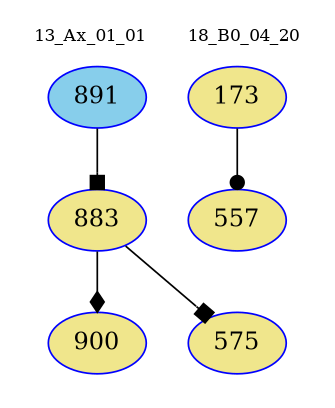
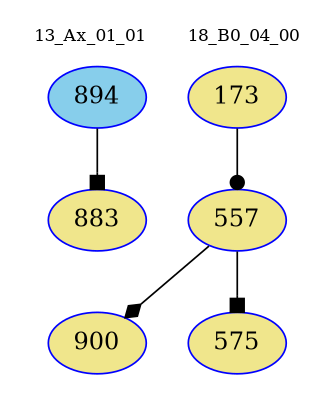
  digraph {
    node [color=blue fillcolor=khaki style=filled]
    edge [arrowhead=box color=black]
-   n1 [fillcolor=skyblue label=891]
+   n1 [fillcolor=skyblue label=894]
    n2 [label=883]
    n3 [label=900]
    n4 [label=173]
    n5 [label=557]
    n6 [label=575]
    subgraph cluster_1 {
      color=white
      fontsize=10
      label="13_Ax_01_01"
      n1
      n2
      n3
    }
    subgraph cluster_2 {
      color=white
      fontsize=10
-     label="18_B0_04_20"
+     label="18_B0_04_00"
      n4
      n5
      n6
    }
    n1 -> n2
-   n2 -> n3 [arrowhead=diamond]
+   n5 -> n3 [arrowhead=diamond]
    n4 -> n5 [arrowhead=dot]
-   n2 -> n6
+   n5 -> n6
  }
